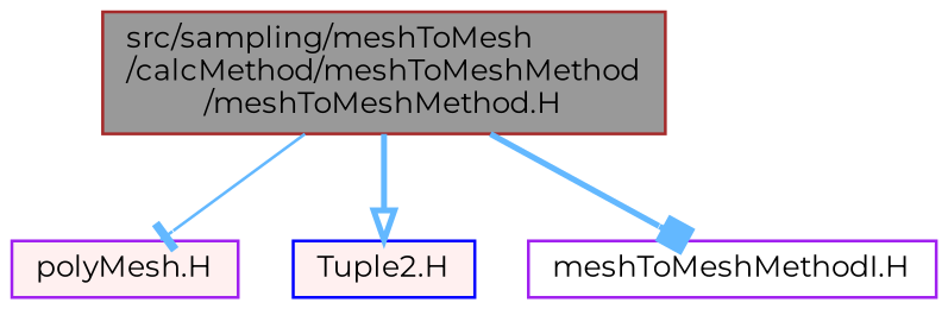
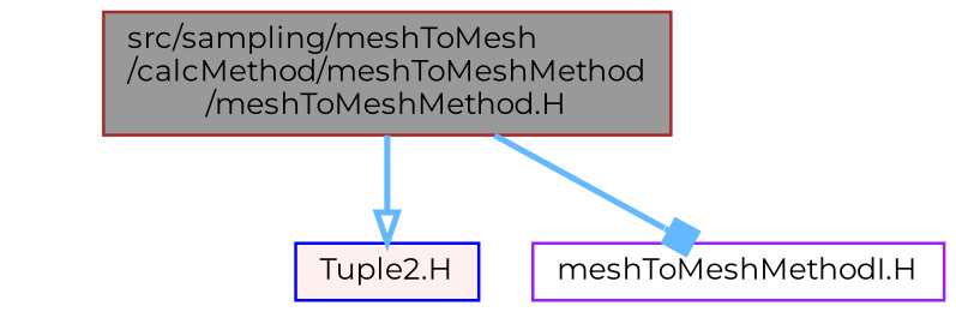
  digraph {
    fontname=Montserrat
    node [color=purple fillcolor="#FFF0F0" fontname=Montserrat fontsize=10 shape=box style=filled]
    edge [color=steelblue1 fontname=Montserrat fontsize=10 labelfontname=Helvetica labelfontsize=10 style=bold]
    n1 [color=brown fillcolor=grey60 fontcolor=black height=0.2 label="src/sampling/meshToMesh\l/calcMethod/meshToMeshMethod\l/meshToMeshMethod.H" width=0.4]
-   n2 [height=0.2 label="polyMesh.H" width=0.4]
    n3 [color=blue height=0.2 label="Tuple2.H" width=0.4]
    n4 [fillcolor=white height=0.2 label="meshToMeshMethodI.H" width=0.4]
-   n1 -> n2 [arrowhead=tee style=solid]
    n1 -> n3 [arrowhead=onormal]
    n1 -> n4 [arrowhead=box]
  }
